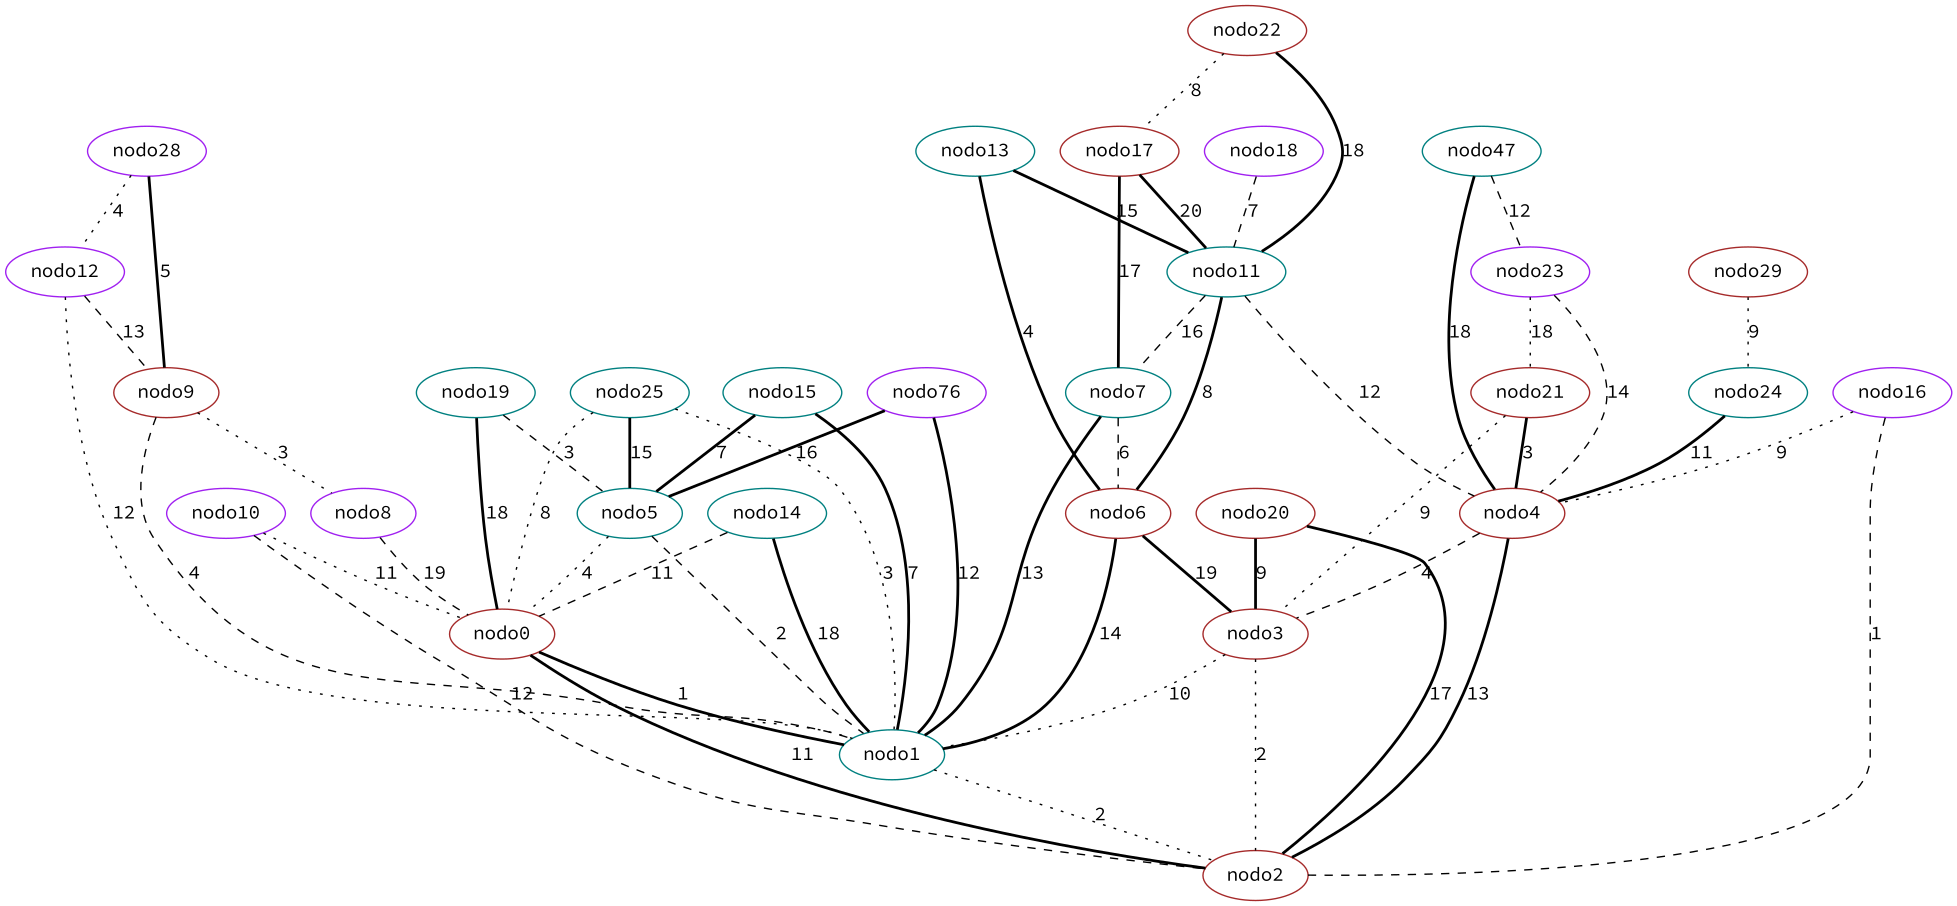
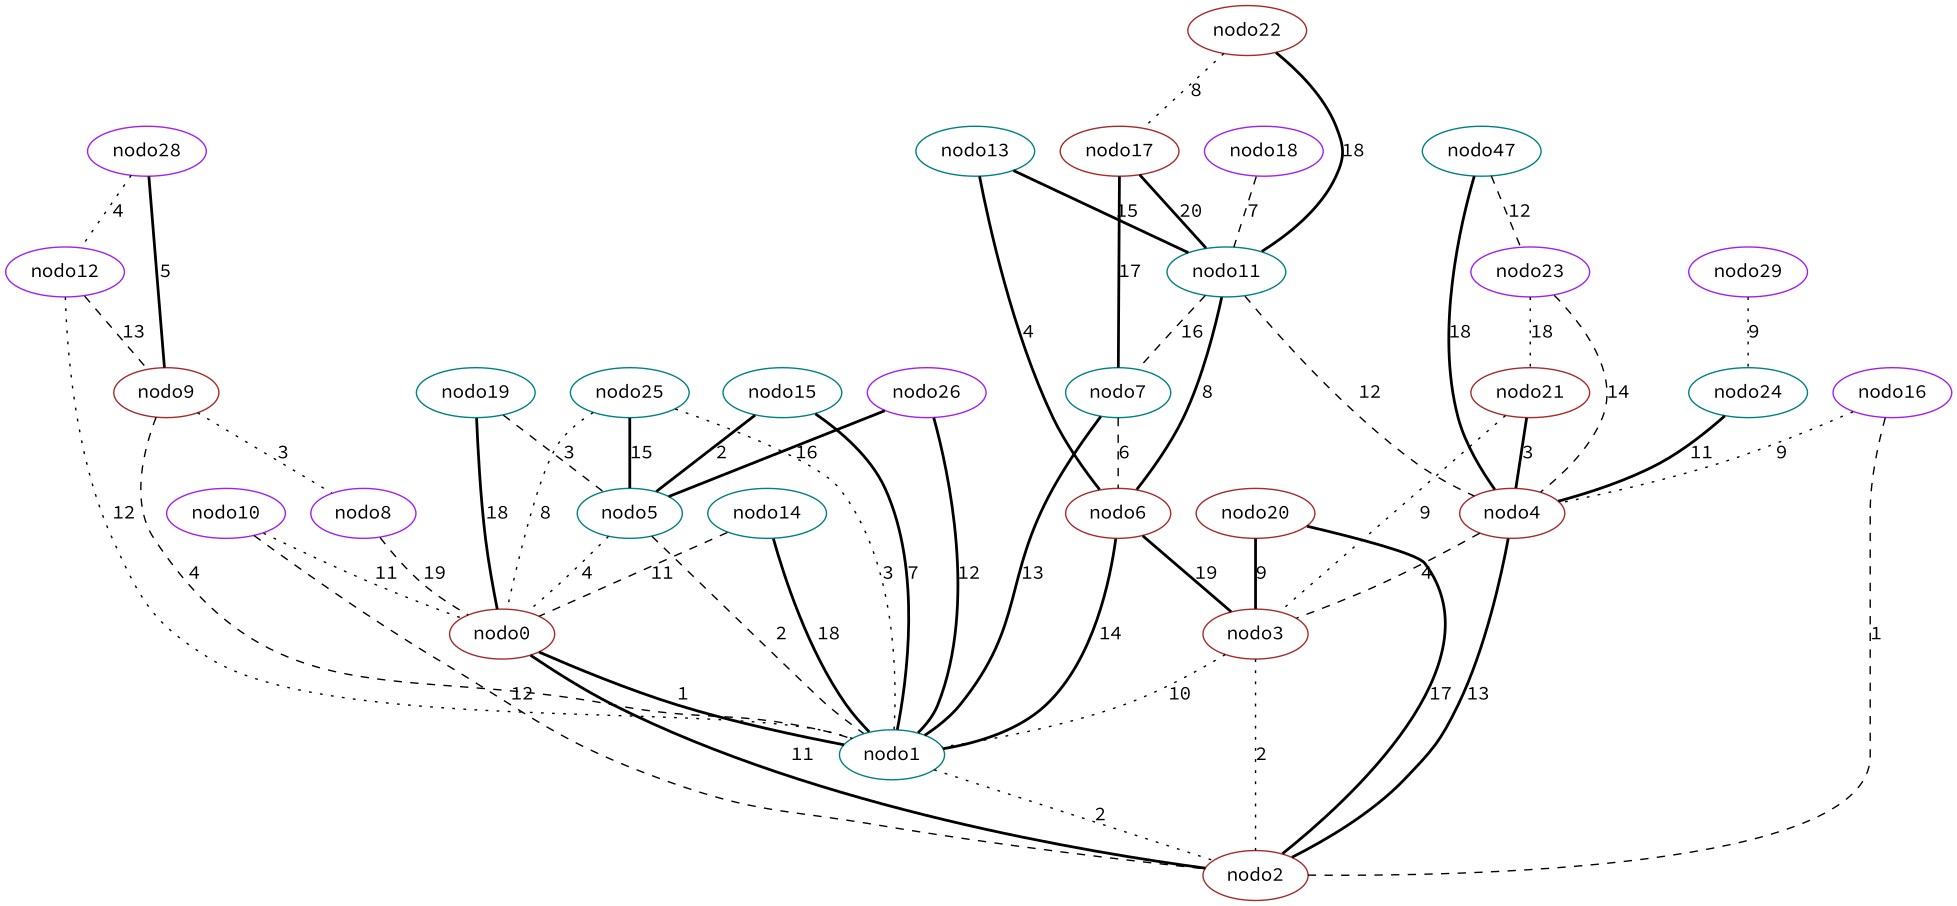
  graph {
    fontname="Source Code Pro"
    node [color=teal fontname="Source Code Pro"]
    edge [fontname="Source Code Pro" style=bold]
    n1 [color=brown label=nodo0]
    n2 [label=nodo1]
    n3 [color=brown label=nodo2]
    n4 [color=brown label=nodo3]
    n5 [color=brown label=nodo4]
    n6 [label=nodo5]
    n7 [color=brown label=nodo6]
    n8 [label=nodo7]
    n9 [color=purple label=nodo8]
    n10 [color=brown label=nodo9]
    n11 [color=purple label=nodo10]
    n12 [label=nodo11]
    n13 [color=purple label=nodo12]
    n14 [label=nodo13]
    n15 [label=nodo14]
    n16 [label=nodo15]
    n17 [color=purple label=nodo16]
    n18 [color=brown label=nodo17]
    n19 [color=purple label=nodo18]
    n20 [label=nodo19]
    n21 [color=brown label=nodo20]
    n22 [color=brown label=nodo21]
    n23 [color=brown label=nodo22]
    n24 [color=purple label=nodo23]
    n25 [label=nodo24]
    n26 [label=nodo25]
-   n27 [color=purple label=nodo76]
+   n27 [color=purple label=nodo26]
    n28 [label=nodo47]
    n29 [color=purple label=nodo28]
-   n30 [color=brown label=nodo29]
+   n30 [color=purple label=nodo29]
    n1 -- n2 [label=1]
    n2 -- n3 [label=2 style=dotted]
    n3 -- n1 [label=11]
    n4 -- n2 [label=10 style=dotted]
    n4 -- n3 [label=2 style=dotted]
    n5 -- n3 [label=13]
    n5 -- n4 [label=4 style=dashed]
    n6 -- n1 [label=4 style=dotted]
    n6 -- n2 [label=2 style=dashed]
    n7 -- n2 [label=14]
    n7 -- n4 [label=19]
    n8 -- n2 [label=13]
    n8 -- n7 [label=6 style=dashed]
    n9 -- n1 [label=19 style=dashed]
    n10 -- n2 [label=4 style=dashed]
    n10 -- n9 [label=3 style=dotted]
    n11 -- n1 [label=11 style=dotted]
    n11 -- n3 [label=12 style=dashed]
    n12 -- n5 [label=12 style=dashed]
    n12 -- n7 [label=8]
    n12 -- n8 [label=16 style=dashed]
    n13 -- n2 [label=12 style=dotted]
    n13 -- n10 [label=13 style=dashed]
    n14 -- n7 [label=4]
    n14 -- n12 [label=15]
    n15 -- n1 [label=11 style=dashed]
    n15 -- n2 [label=18]
    n16 -- n2 [label=7]
-   n16 -- n6 [label=7]
+   n16 -- n6 [label=2]
    n17 -- n3 [label=1 style=dashed]
    n17 -- n5 [label=9 style=dotted]
    n18 -- n8 [label=17]
    n18 -- n12 [label=20]
    n19 -- n12 [label=7 style=dashed]
    n20 -- n1 [label=18]
    n20 -- n6 [label=3 style=dashed]
    n21 -- n3 [label=17]
    n21 -- n4 [label=9]
    n22 -- n4 [label=9 style=dotted]
    n22 -- n5 [label=3]
    n23 -- n12 [label=18]
    n23 -- n18 [label=8 style=dotted]
    n24 -- n5 [label=14 style=dashed]
    n24 -- n22 [label=18 style=dotted]
    n25 -- n5 [label=11]
    n26 -- n1 [label=8 style=dotted]
    n26 -- n2 [label=3 style=dotted]
    n26 -- n6 [label=15]
    n27 -- n2 [label=12]
    n27 -- n6 [label=16]
    n28 -- n5 [label=18]
    n28 -- n24 [label=12 style=dashed]
    n29 -- n10 [label=5]
    n29 -- n13 [label=4 style=dotted]
    n30 -- n25 [label=9 style=dotted]
  }
